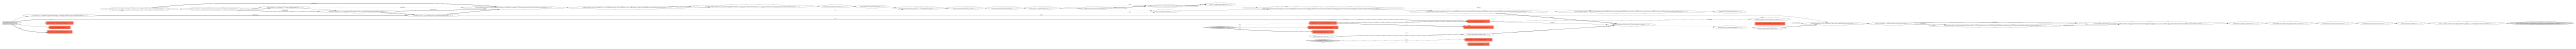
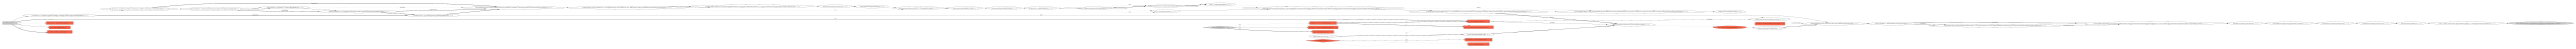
  digraph {
    fontname="Liberation Sans"
    rankdir=LR
    node [fillcolor=white fontname="Liberation Sans" shape=ellipse style=filled]
    edge [fontname="Liberation Sans" style=solid]
    n1 [fillcolor=tomato label="Type classType@@@2@@@['0', '0', '1']" shape=box]
    n2 [label="adapter.invokeConstructor(classType,constru)@@@37@@@['0', '0', '1']"]
    n3 [label="adapter.newInstance(classType)@@@34@@@['0', '0', '1']"]
-   n4 [label="adapter.returnValue()@@@38@@@['0', '0', '1']"]
+   n4 [fillcolor=tomato label="adapter.returnValue()@@@38@@@['0', '0', '1']"]
    n5 [label="String methodName = \"isResultDeterministic\"@@@41@@@['0', '0', '1']"]
    n6 [label="org.objectweb.asm.commons.Method isResultDeterministic = new org.objectweb.asm.commons.Method(methodName,MethodType.methodType().toMethodDescriptorString())@@@42@@@['0', '0', '1']"]
    n7 [label="GeneratorAdapter deterAdapter = new GeneratorAdapter(Opcodes.ASM5,isResultDeterministic,writer.visitMethod(Opcodes.ACC_PUBLIC,methodName,isResultDeterministic.getDescriptor(),null,null))@@@43@@@['0', '0', '1']"]
    n8 [label="deterAdapter.visitCode()@@@44@@@['0', '0', '1']"]
    n9 [label="reflect = method@@@22@@@['0', '0', '1']"]
    n10 [label="org.objectweb.asm.commons.Method instance = new org.objectweb.asm.commons.Method(reflect.getName(),MethodType.methodType(reflect.getReturnType(),reflect.getParameterTypes()).toMethodDescriptorString())@@@30@@@['0', '0', '1']"]
    n11 [label="GeneratorAdapter adapter = new GeneratorAdapter(Opcodes.ASM5,instance,writer.visitMethod(Opcodes.ACC_PUBLIC | Opcodes.ACC_FINAL,instance.getName(),instance.getDescriptor(),null,null))@@@32@@@['0', '0', '1']"]
    n12 [label="org.objectweb.asm.commons.Method constru = new org.objectweb.asm.commons.Method(\"<init>\",MethodType.methodType(,reflect.getParameterTypes()).toMethodDescriptorString())@@@31@@@['0', '0', '1']"]
    n13 [label="ClassWriter writer = new ClassWriter(classFrames)@@@10@@@['0', '0', '1']"]
    n14 [label="writer.visit(WriterConstants.CLASS_VERSION,classAccess,className,null,OBJECT_TYPE.getInternalName(),classInterfaces)@@@11@@@['0', '0', '1']"]
    n15 [label="writeNeedsMethods(context.factoryClazz,writer,extractedVariables)@@@40@@@['0', '0', '1']"]
    n16 [label="org.objectweb.asm.commons.Method init = new org.objectweb.asm.commons.Method(\"<init>\",MethodType.methodType().toMethodDescriptorString())@@@12@@@['0', '0', '1']"]
    n17 [label="constructor.invokeConstructor(OBJECT_TYPE,init)@@@16@@@['0', '0', '1']"]
    n18 [label="GeneratorAdapter constructor = new GeneratorAdapter(Opcodes.ASM5,init,writer.visitMethod(Opcodes.ACC_PUBLIC,init.getName(),init.getDescriptor(),null,null))@@@13@@@['0', '0', '1']"]
    n19 [label="adapter.endMethod()@@@39@@@['0', '0', '1']"]
    n20 [label="constructor.endMethod()@@@18@@@['0', '0', '1']"]
    n21 [label="Method reflect = null@@@19@@@['0', '0', '1']"]
    n22 [label="\"newInstance\".equals(method.getName())@@@21@@@['0', '0', '1']" shape=diamond]
    n23 [fillcolor=tomato label="Set<String> extractedVariables@@@2@@@['1', '0', '0']" shape=box]
    n24 [label="constructor.returnValue()@@@17@@@['0', '0', '1']"]
    n25 [label="String(( classInterfaces = new String((((edu.fdu.CPPDG.tinypdg.pe.ExpressionInfo@12442a5@@@7@@@['0', '0', '1']"]
    n26 [label="adapter.visitCode()@@@33@@@['0', '0', '1']"]
    n27 [label="deterAdapter.returnValue()@@@46@@@['0', '0', '1']"]
    n28 [label="deterAdapter.endMethod()@@@47@@@['0', '0', '1']"]
    n29 [label="writer.visitEnd()@@@48@@@['0', '0', '1']"]
    n30 [label="constructor.visitCode()@@@14@@@['0', '0', '1']"]
    n31 [label="constructor.loadThis()@@@15@@@['0', '0', '1']"]
    n32 [label="adapter.loadArgs()@@@36@@@['0', '0', '1']"]
    n33 [label="\"newFactory\".equals(method.getName())@@@25@@@['0', '0', '1']" shape=diamond]
    n34 [label="Class<?> factory = loader.defineFactory(className.replace('/','.'),writer.toByteArray())@@@49@@@['0', '0', '1']"]
    n35 [fillcolor=lightgray label="return context.factoryClazz.cast(factory.getConstructor().newInstance())@@@51@@@['0', '0', '1']"]
    n36 [fillcolor=lightgray label="generateStatefulFactory['1', '0', '0']" shape=diamond]
    n37 [fillcolor=tomato label="Loader loader@@@2@@@['1', '0', '0']" shape=box]
    n38 [fillcolor=tomato label="ScriptContext<T> context@@@2@@@['1', '0', '0']" shape=box]
    n39 [fillcolor=tomato label="Set<String> extractedVariables@@@2@@@['0', '1', '0']" shape=box]
    n40 [fillcolor=tomato label="Set<String> extractedVariables@@@2@@@['0', '0', '1']" shape=box]
    n41 [fillcolor=tomato label="ScriptContext<T> context@@@2@@@['0', '1', '0']" shape=box]
    n42 [fillcolor=tomato label="ScriptContext<T> context@@@2@@@['0', '0', '1']" shape=box]
    n43 [label="String className = interfaceBase + \"$Factory\"@@@6@@@['0', '0', '1']"]
    n44 [label="int classAccess = Opcodes.ACC_PUBLIC | Opcodes.ACC_SUPER | Opcodes.ACC_FINAL@@@4@@@['0', '0', '1']"]
    n45 [label="String interfaceBase = Type.getType(context.factoryClazz).getInternalName()@@@5@@@['0', '0', '1']"]
    n46 [label="deterAdapter.push(scriptRoot.deterministic)@@@45@@@['0', '0', '1']"]
    n47 [fillcolor=tomato label="Loader loader@@@2@@@['0', '0', '1']" shape=box]
    n48 [label="reflect = method@@@26@@@['0', '0', '1']"]
    n49 [fillcolor=tomato label="ScriptRoot scriptRoot@@@2@@@['0', '0', '1']" shape=box]
    n50 [label="int classFrames = ClassWriter.COMPUTE_FRAMES | ClassWriter.COMPUTE_MAXS@@@3@@@['0', '0', '1']"]
-   n51 [fillcolor=lightgray label="generateStatefulFactory['0', '1', '0']" shape=diamond]
+   n51 [fillcolor=tomato label="generateStatefulFactory['0', '1', '0']" shape=diamond]
    n52 [fillcolor=tomato label="Loader loader@@@2@@@['0', '1', '0']" shape=box]
    n53 [label="adapter.dup()@@@35@@@['0', '0', '1']"]
    n54 [fillcolor=lightgray label="generateFactory['0', '0', '1']" shape=box]
    n1 -> n2 [label=classType]
    n1 -> n3 [label=classType]
    n2 -> n4 [style=dotted]
    n4 -> n19 [style=dotted]
    n5 -> n6 [label=methodName]
    n5 -> n6
    n5 -> n7 [label=methodName style=bold]
    n6 -> n7 [style=dotted]
    n6 -> n7 [label=isResultDeterministic]
    n7 -> n8 [style=bold]
    n8 -> n46
    n9 -> n10
    n10 -> n11 [label=instance style=dotted]
    n10 -> n12
    n11 -> n26
    n12 -> n2 [label=constru style=bold]
    n12 -> n11 [style=dotted]
    n13 -> n14 [style=bold]
    n13 -> n15 [label=writer]
    n14 -> n16
    n15 -> n5 [style=bold]
    n16 -> n17 [label=init style=dotted]
    n16 -> n18 [label=init]
    n16 -> n18 [style=bold]
    n17 -> n24 [style=bold]
    n18 -> n30
    n19 -> n15 [style=bold]
    n20 -> n21
    n21 -> n22 [style=dotted]
    n22 -> n9 [label=true style=dotted]
    n22 -> n9 [style=dotted]
    n22 -> n33
    n22 -> n33 [label=false style=dotted]
    n24 -> n20 [style=dotted]
    n25 -> n13 [style=bold]
    n25 -> n14 [label=classInterfaces style=bold]
    n26 -> n3 [style=dotted]
    n27 -> n28
    n28 -> n29 [style=bold]
    n29 -> n34
    n30 -> n31 [style=bold]
    n31 -> n17 [style=dotted]
    n32 -> n2 [style=bold]
    n33 -> n10 [style=dotted]
    n33 -> n22
    n33 -> n48 [label=true style=bold]
    n33 -> n48 [style=dotted]
    n34 -> n35
    n36 -> n23 [label=true]
    n36 -> n37 [label=true style=bold]
    n36 -> n38 [label=true style=dotted]
    n38 -> n1 [label=0 style=bold]
    n38 -> n39 [label=0 style=bold]
    n40 -> n15 [label=extractedVariables style=dotted]
    n43 -> n14 [label=className style=dotted]
    n43 -> n25
    n44 -> n14 [label=classAccess style=bold]
    n44 -> n45 [style=dotted]
    n45 -> n25 [label=interfaceBase style=bold]
    n45 -> n43 [style=dotted]
    n45 -> n43 [label=interfaceBase]
    n46 -> n27
    n48 -> n10 [style=dotted]
    n50 -> n13 [label=classFrames style=bold]
    n50 -> n44 [style=dotted]
    n51 -> n39 [label=true style=dotted]
    n51 -> n41 [label=true]
    n51 -> n52 [label=true style=dotted]
    n53 -> n32 [style=bold]
    n54 -> n1 [label=true style=bold]
    n54 -> n42 [label=true style=dotted]
    n54 -> n47 [label=true]
    n54 -> n49 [label=true style=bold]
    n54 -> n50
  }
